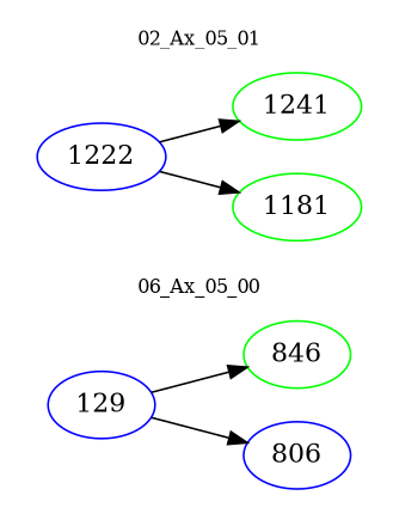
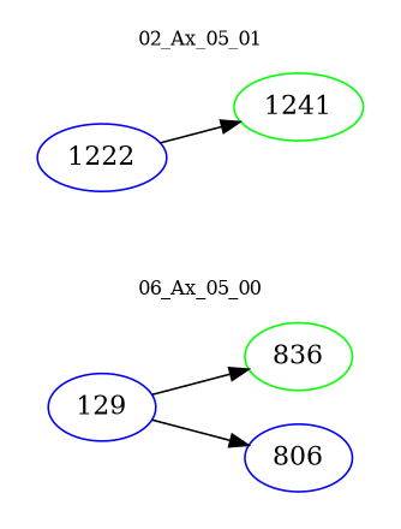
  digraph {
    rankdir=LR
    node [color=blue]
    edge [color=black]
    n1 [label=129]
    n2 [label=806]
-   n3 [color=green label=846]
+   n3 [color=green label=836]
    n4 [label=1222]
-   n5 [color=green label=1181]
    n6 [color=green label=1241]
    subgraph cluster_1 {
      color=white
      fontsize=10
      label="06_Ax_05_00"
      n1
      n2
      n3
    }
    subgraph cluster_2 {
      color=white
      fontsize=10
      label="02_Ax_05_01"
      n4
-     n5
      n6
    }
    n1 -> n2
    n1 -> n3
-   n4 -> n5
    n4 -> n6
  }
